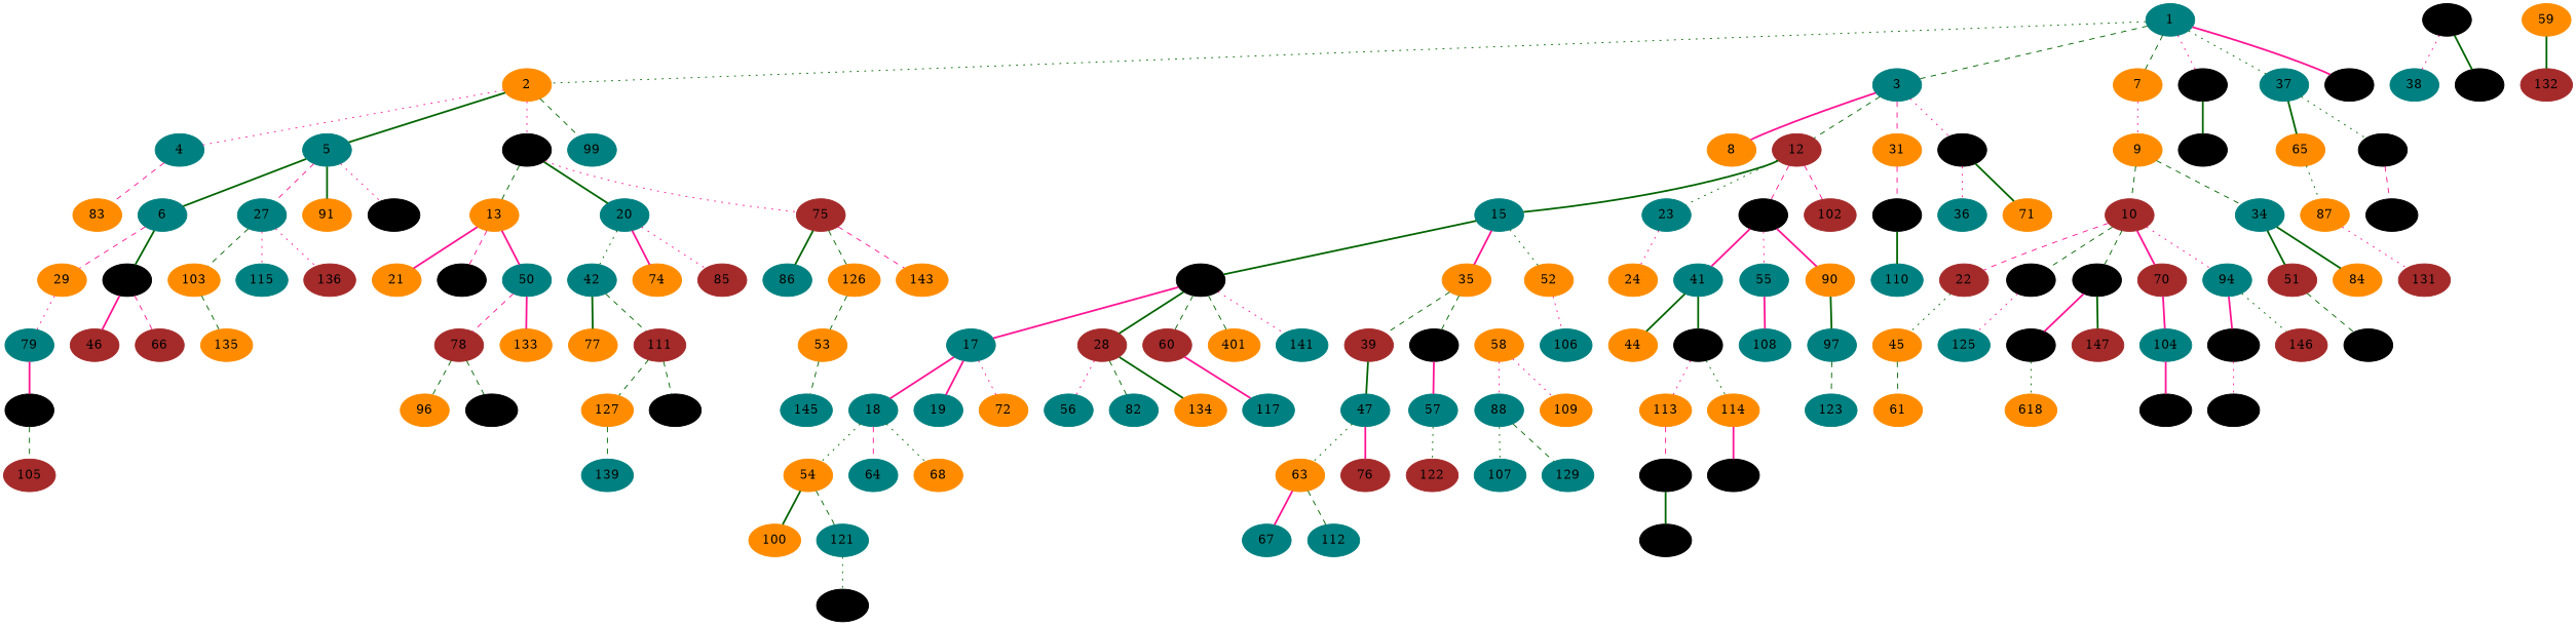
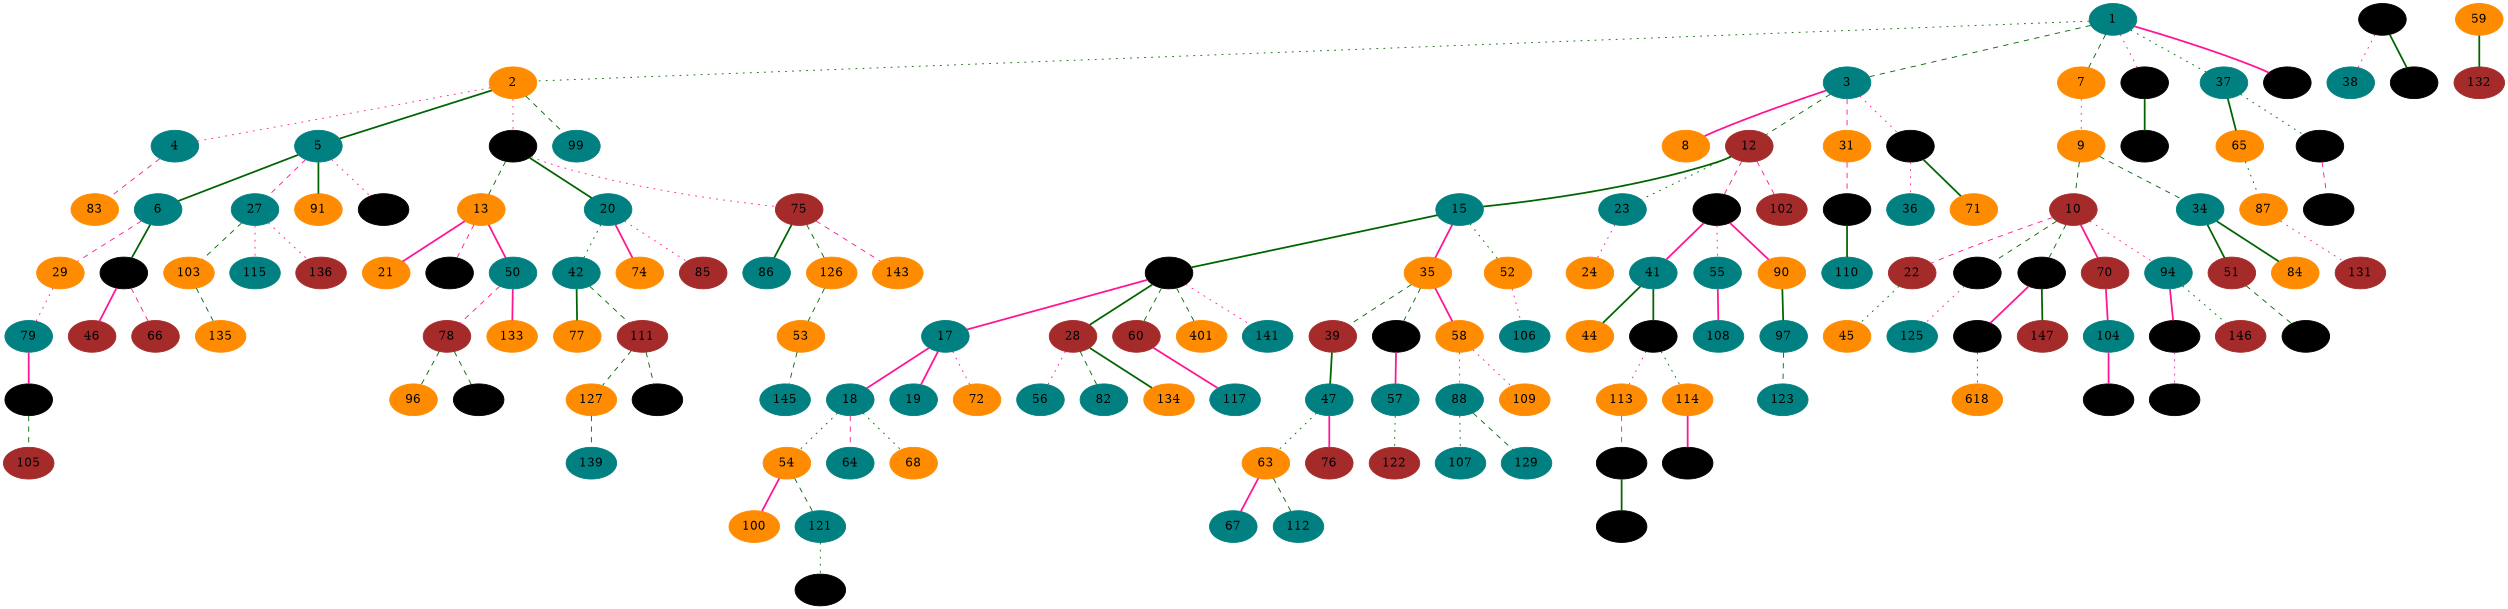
  graph {
    node [color=teal style=filled]
    edge [color=darkgreen style=bold]
    2 [color=darkorange]
    1
    3
    7 [color=darkorange]
    25 [color=black]
    37
    62 [color=black]
    4
    5
    11 [color=black]
    99
    8 [color=darkorange]
    12 [color=brown]
    31 [color=darkorange]
    33 [color=black]
    9 [color=darkorange]
    30 [color=black]
    65 [color=darkorange]
    98 [color=black]
    83 [color=darkorange]
    6
    27
    91 [color=darkorange]
    138 [color=black]
    13 [color=darkorange]
    20
    75 [color=brown]
    53 [color=darkorange]
    145
    15
    23
    40 [color=black]
    102 [color=brown]
    92 [color=black]
    36
    71 [color=darkorange]
    29 [color=darkorange]
    32 [color=black]
    103 [color=darkorange]
    115
    136 [color=brown]
    79
    46 [color=brown]
    66 [color=brown]
    10 [color=brown]
    34
    22 [color=brown]
    49 [color=black]
    69 [color=black]
    70 [color=brown]
    94
    51 [color=brown]
    84 [color=darkorange]
    45 [color=darkorange]
    125
    73 [color=black]
    147 [color=brown]
    104
    128 [color=black]
    146 [color=brown]
    21 [color=darkorange]
    43 [color=black]
    50
    42
    74 [color=darkorange]
    85 [color=brown]
    86
    126 [color=darkorange]
    143 [color=darkorange]
    16 [color=black]
    35 [color=darkorange]
    52 [color=darkorange]
    24 [color=darkorange]
    41
    55
    90 [color=darkorange]
    78 [color=brown]
    133 [color=darkorange]
    26 [color=black]
    38
    93 [color=black]
    17
    28 [color=brown]
    60 [color=brown]
    n85 [color=darkorange label=401]
    141
    39 [color=brown]
    48 [color=black]
    58 [color=darkorange]
    106
    18
    19
    72 [color=darkorange]
    56
    82
    134 [color=darkorange]
    117
    54 [color=darkorange]
    64
    68 [color=darkorange]
    100 [color=darkorange]
    121
    77 [color=darkorange]
    111 [color=brown]
-   61 [color=darkorange]
    135 [color=darkorange]
    80 [color=black]
    110
    95 [color=black]
    47
    57
    88
    109 [color=darkorange]
    87 [color=darkorange]
    130 [color=black]
    63 [color=darkorange]
    76 [color=brown]
    44 [color=darkorange]
    81 [color=black]
    108
    97
    113 [color=darkorange]
    114 [color=darkorange]
    127 [color=darkorange]
    140 [color=black]
    67
    112
    122 [color=brown]
    96 [color=darkorange]
    124 [color=black]
    142 [color=black]
    59 [color=darkorange]
    132 [color=brown]
    107
    129
    131 [color=brown]
    n137 [color=darkorange label=618]
    119 [color=black]
    105 [color=brown]
    116 [color=black]
    137 [color=black]
    123
    144 [color=black]
    139
    120 [color=black]
    2 -- 4 [color=deeppink style=dotted]
    2 -- 5
    2 -- 11 [color=deeppink style=dotted]
    2 -- 99 [style=dashed]
    1 -- 2 [style=dotted]
    1 -- 3 [style=dashed]
    1 -- 7 [style=dashed]
    1 -- 25 [color=deeppink style=dotted]
    1 -- 37 [style=dotted]
    1 -- 62 [color=deeppink]
    3 -- 8 [color=deeppink]
    3 -- 12 [style=dashed]
    3 -- 31 [color=deeppink style=dashed]
    3 -- 33 [color=deeppink style=dotted]
    7 -- 9 [color=deeppink style=dotted]
    25 -- 30
    37 -- 65
    37 -- 98 [style=dotted]
    4 -- 83 [color=deeppink style=dashed]
    5 -- 6
    5 -- 27 [color=deeppink style=dashed]
    5 -- 91
    5 -- 138 [color=deeppink style=dotted]
    11 -- 13 [style=dashed]
    11 -- 20
    11 -- 75 [color=deeppink style=dotted]
    12 -- 15
    12 -- 23 [style=dotted]
    12 -- 40 [color=deeppink style=dashed]
    12 -- 102 [color=deeppink style=dashed]
    31 -- 92 [color=deeppink style=dashed]
    33 -- 36 [color=deeppink style=dotted]
    33 -- 71
    9 -- 10 [style=dashed]
    9 -- 34 [style=dashed]
    65 -- 87 [style=dotted]
    98 -- 130 [color=deeppink style=dashed]
    6 -- 29 [color=deeppink style=dashed]
    6 -- 32
    27 -- 103 [style=dashed]
    27 -- 115 [color=deeppink style=dotted]
    27 -- 136 [color=deeppink style=dotted]
    13 -- 21 [color=deeppink]
    13 -- 43 [color=deeppink style=dashed]
    13 -- 50 [color=deeppink]
    20 -- 42 [style=dotted]
    20 -- 74 [color=deeppink]
    20 -- 85 [color=deeppink style=dotted]
    75 -- 86
    75 -- 126 [style=dashed]
    75 -- 143 [color=deeppink style=dashed]
    53 -- 145 [style=dashed]
    15 -- 16
    15 -- 35 [color=deeppink]
    15 -- 52 [style=dotted]
    23 -- 24 [color=deeppink style=dotted]
    40 -- 41 [color=deeppink]
    40 -- 55 [color=deeppink style=dotted]
    40 -- 90 [color=deeppink]
    92 -- 110
    29 -- 79 [color=deeppink style=dotted]
    32 -- 46 [color=deeppink]
    32 -- 66 [color=deeppink style=dashed]
    103 -- 135 [style=dashed]
    79 -- 80 [color=deeppink]
    10 -- 22 [color=deeppink style=dashed]
    10 -- 49 [style=dashed]
    10 -- 69 [style=dashed]
    10 -- 70 [color=deeppink]
    10 -- 94 [color=deeppink style=dotted]
    34 -- 51
    34 -- 84
    22 -- 45 [style=dotted]
    49 -- 125 [color=deeppink style=dotted]
    69 -- 73 [color=deeppink]
    69 -- 147
    70 -- 104 [color=deeppink]
    94 -- 128 [color=deeppink]
    94 -- 146 [style=dotted]
    51 -- 95 [style=dashed]
-   45 -- 61 [style=dashed]
    73 -- n137 [style=dotted]
    104 -- 119 [color=deeppink]
    128 -- 144 [color=deeppink style=dotted]
    50 -- 78 [color=deeppink style=dashed]
    50 -- 133 [color=deeppink]
    42 -- 77
    42 -- 111 [style=dashed]
    126 -- 53 [style=dashed]
    16 -- 17 [color=deeppink]
    16 -- 28
    16 -- 60 [style=dashed]
    16 -- n85 [style=dashed]
    16 -- 141 [color=deeppink style=dotted]
    35 -- 39 [style=dashed]
    35 -- 48 [style=dashed]
+   35 -- 58 [color=deeppink]
    52 -- 106 [color=deeppink style=dotted]
    41 -- 44
    41 -- 81
    55 -- 108 [color=deeppink]
    90 -- 97
    78 -- 96 [style=dashed]
    78 -- 124 [style=dashed]
    26 -- 38 [color=deeppink style=dotted]
    26 -- 93
    17 -- 18 [color=deeppink]
    17 -- 19 [color=deeppink]
    17 -- 72 [color=deeppink style=dotted]
    28 -- 56 [color=deeppink style=dotted]
    28 -- 82 [style=dashed]
    28 -- 134
    60 -- 117 [color=deeppink]
    39 -- 47
    48 -- 57 [color=deeppink]
    58 -- 88 [color=deeppink style=dotted]
    58 -- 109 [color=deeppink style=dotted]
    18 -- 54 [style=dotted]
    18 -- 64 [color=deeppink style=dashed]
    18 -- 68 [style=dotted]
-   54 -- 100
+   54 -- 100 [color=deeppink]
    54 -- 121 [style=dashed]
    121 -- 142 [style=dotted]
    111 -- 127 [style=dashed]
    111 -- 140 [style=dashed]
    80 -- 105 [style=dashed]
    47 -- 63 [style=dotted]
    47 -- 76 [color=deeppink]
    57 -- 122 [style=dotted]
    88 -- 107 [style=dotted]
    88 -- 129 [style=dashed]
    87 -- 131 [color=deeppink style=dotted]
    63 -- 67 [color=deeppink]
    63 -- 112 [style=dashed]
    81 -- 113 [color=deeppink style=dotted]
    81 -- 114 [style=dotted]
    97 -- 123 [style=dashed]
    113 -- 116 [color=deeppink style=dashed]
    114 -- 137 [color=deeppink]
    127 -- 139 [style=dashed]
    59 -- 132
    116 -- 120
  }
